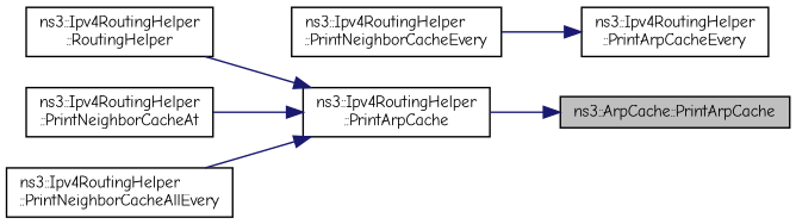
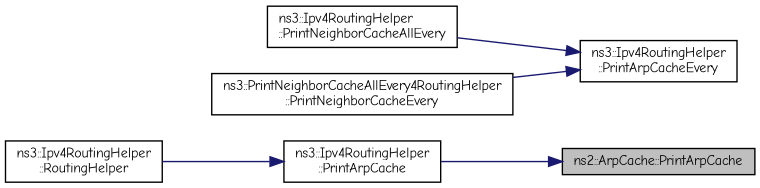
  digraph {
    fontname="Comic Neue"
    rankdir=RL
    node [color=black fillcolor=white fontname="Comic Neue" fontsize=10 shape=record style=filled]
    edge [color=midnightblue dir=back fontname="Comic Neue" fontsize=10 labelfontname=Helvetica labelfontsize=10 style=solid]
-   n1 [fillcolor=grey75 fontcolor=black height=0.2 label="ns3::ArpCache::PrintArpCache" width=0.4]
+   n1 [fillcolor=grey75 fontcolor=black height=0.2 label="ns2::ArpCache::PrintArpCache" width=0.4]
    n2 [height=0.2 label="ns3::Ipv4RoutingHelper\l::PrintArpCache" width=0.4]
    n3 [height=0.2 label="ns3::Ipv4RoutingHelper\l::RoutingHelper" width=0.4]
-   n4 [height=0.2 label="ns3::Ipv4RoutingHelper\l::PrintNeighborCacheAt" width=0.4]
    n5 [height=0.2 label="ns3::Ipv4RoutingHelper\l::PrintArpCacheEvery" width=0.4]
    n6 [height=0.2 label="ns3::Ipv4RoutingHelper\l::PrintNeighborCacheAllEvery" width=0.4]
-   n7 [height=0.2 label="ns3::Ipv4RoutingHelper\l::PrintNeighborCacheEvery" width=0.4]
+   n7 [height=0.2 label="ns3::PrintNeighborCacheAllEvery4RoutingHelper\l::PrintNeighborCacheEvery" width=0.4]
    n1 -> n2
    n2 -> n3
-   n2 -> n4
-   n2 -> n6
+   n5 -> n6
    n5 -> n7
  }
